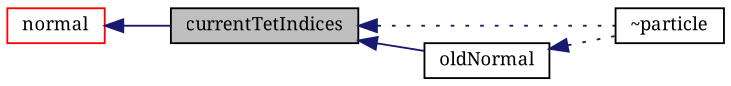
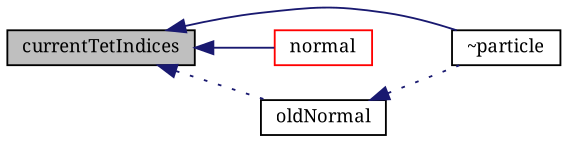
  digraph {
    fontname="Noto Serif"
    rankdir=LR
    node [color=black fontname="Noto Serif" fontsize=10 shape=record]
    edge [color=midnightblue dir=back fontname="Noto Serif" fontsize=10 labelfontname=FreeSans labelfontsize=10 style=dotted]
    n1 [fillcolor=grey75 fontcolor=black height=0.2 label=currentTetIndices style=filled width=0.4]
    n2 [height=0.2 label="~particle" width=0.4]
    n3 [color=red height=0.2 label=normal width=0.4]
    n4 [height=0.2 label=oldNormal width=0.4]
-   n1 -> n2
-   n3 -> n1 [style=solid]
-   n1 -> n4 [style=solid]
+   n1 -> n2 [style=solid]
+   n1 -> n3 [style=solid]
+   n1 -> n4
    n4 -> n2
  }
